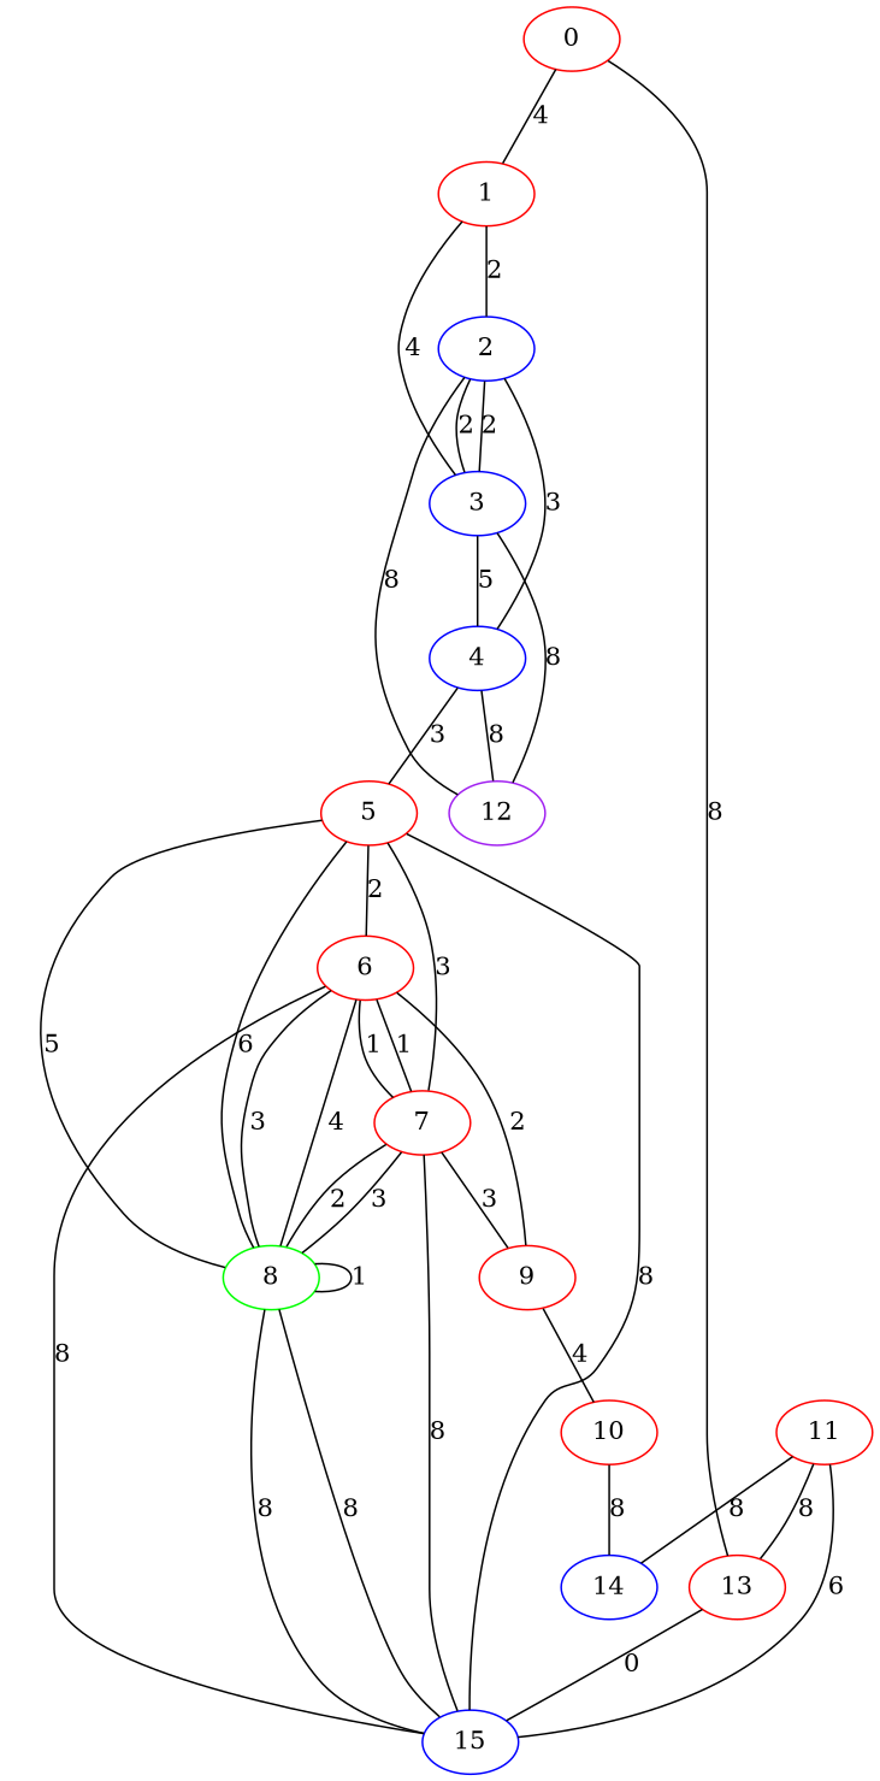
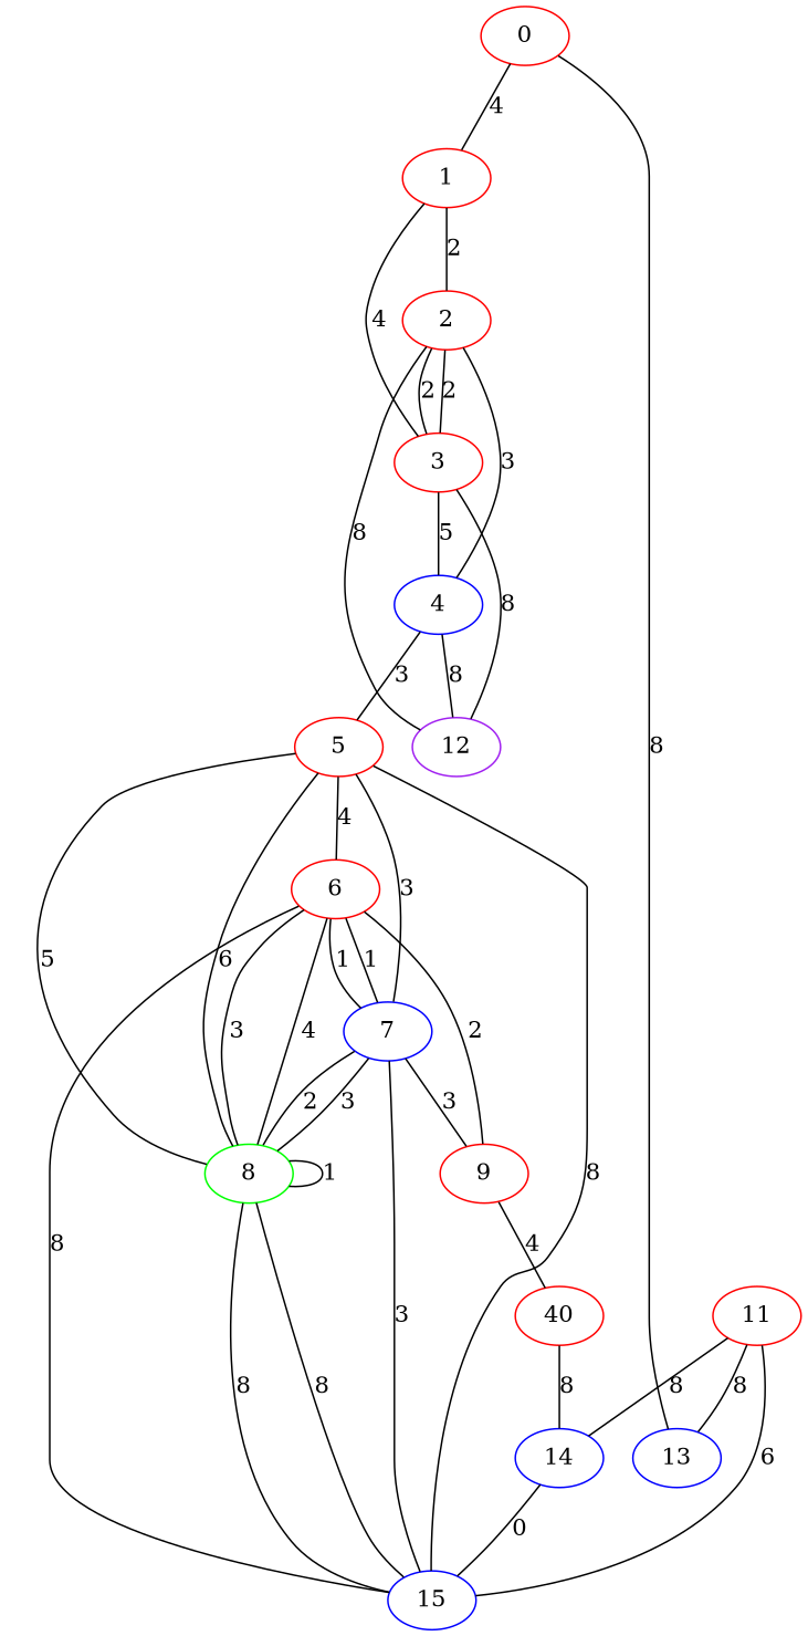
  graph {
    node [color=red weight=1]
    0
    1
-   13 [weight=3]
-   2 [color=blue]
-   3 [color=blue]
+   13 [color=blue weight=3]
+   2
+   3
    15 [color=blue weight=3]
    4 [color=blue]
    12 [color=purple weight=4]
    5
    6
-   7
+   7 [color=blue]
    8 [color=green weight=2]
    9
-   10
+   10 [label=40]
    14 [color=blue weight=3]
    11
    0 -- 1 [label=4]
    0 -- 13 [label=8]
    1 -- 2 [label=2]
    1 -- 3 [label=4]
-   13 -- 15 [label=0]
+   14 -- 15 [label=0]
    2 -- 3 [label=2]
    2 -- 3 [label=2]
    2 -- 4 [label=3]
    2 -- 12 [label=8]
    3 -- 4 [label=5]
    3 -- 12 [label=8]
    4 -- 12 [label=8]
    4 -- 5 [label=3]
    5 -- 15 [label=8]
-   5 -- 6 [label=2]
+   5 -- 6 [label=4]
    5 -- 7 [label=3]
    5 -- 8 [label=5]
    5 -- 8 [label=6]
    6 -- 15 [label=8]
    6 -- 7 [label=1]
    6 -- 7 [label=1]
    6 -- 8 [label=3]
    6 -- 8 [label=4]
    6 -- 9 [label=2]
-   7 -- 15 [label=8]
+   7 -- 15 [label=3]
    7 -- 8 [label=2]
    7 -- 8 [label=3]
    7 -- 9 [label=3]
    8 -- 15 [label=8]
    8 -- 15 [label=8]
    8 -- 8 [label=1]
    9 -- 10 [label=4]
    10 -- 14 [label=8]
    11 -- 13 [label=8]
    11 -- 15 [label=6]
    11 -- 14 [label=8]
  }
